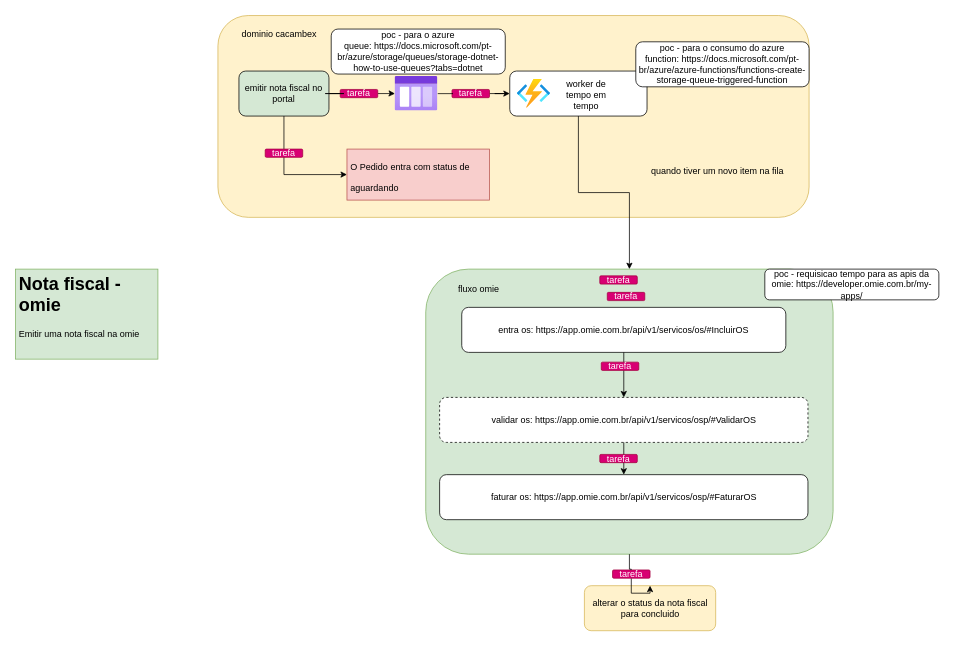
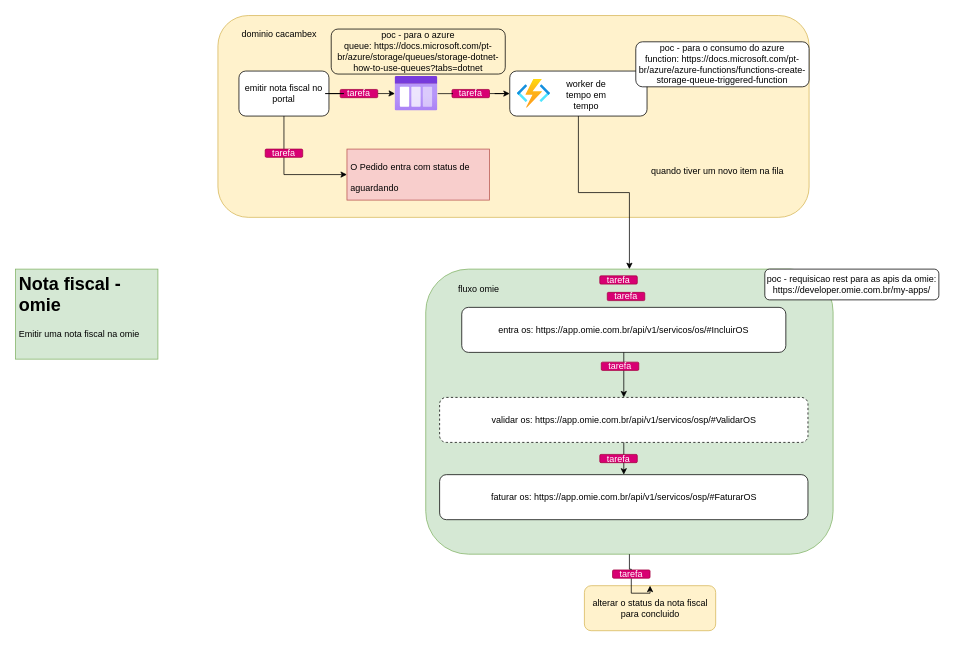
  <mxCell id="0" />
  <mxCell id="1" parent="0" />
  <mxCell id="2" value="&lt;h1&gt;Nota fiscal - omie&lt;/h1&gt;&lt;p&gt;Emitir uma nota fiscal na omie&lt;/p&gt;" style="text;html=1;strokeColor=#82b366;fillColor=#d5e8d4;spacing=5;spacingTop=-20;whiteSpace=wrap;overflow=hidden;rounded=0;" vertex="1" parent="1"><mxGeometry x="20" y="358" width="190" height="120" as="geometry" /></mxCell>
  <mxCell id="3" value="" style="rounded=1;whiteSpace=wrap;html=1;fillColor=#fff2cc;strokeColor=#d6b656;" vertex="1" parent="1"><mxGeometry x="290" y="20" width="788" height="269" as="geometry" /></mxCell>
  <mxCell id="4" value="dominio cacambex" style="text;html=1;strokeColor=none;fillColor=none;align=center;verticalAlign=middle;whiteSpace=wrap;rounded=0;" vertex="1" parent="1"><mxGeometry x="282" y="30.15" width="180" height="30" as="geometry" /></mxCell>
  <mxCell id="5" style="edgeStyle=orthogonalEdgeStyle;rounded=0;orthogonalLoop=1;jettySize=auto;html=1;exitX=0.5;exitY=1;exitDx=0;exitDy=0;entryX=0;entryY=0.5;entryDx=0;entryDy=0;" edge="1" parent="1" source="7" target="8"><mxGeometry relative="1" as="geometry" /></mxCell>
  <mxCell id="6" style="edgeStyle=orthogonalEdgeStyle;rounded=0;orthogonalLoop=1;jettySize=auto;html=1;startArrow=none;" edge="1" parent="1" source="33" target="14"><mxGeometry relative="1" as="geometry" /></mxCell>
- <mxCell id="7" value="emitir nota fiscal no portal" style="rounded=1;whiteSpace=wrap;html=1;fillColor=#d5e8d4;" vertex="1" parent="1"><mxGeometry x="318" y="94" width="120" height="60" as="geometry" /></mxCell>
+ <mxCell id="7" value="emitir nota fiscal no portal" style="rounded=1;whiteSpace=wrap;html=1;" vertex="1" parent="1"><mxGeometry x="318" y="94" width="120" height="60" as="geometry" /></mxCell>
  <mxCell id="8" value="&lt;h1&gt;&lt;span style=&quot;font-size: 12px ; font-weight: normal&quot;&gt;O Pedido entra com status de aguardando&lt;/span&gt;&lt;br&gt;&lt;/h1&gt;" style="text;html=1;strokeColor=#b85450;fillColor=#f8cecc;spacing=5;spacingTop=-20;whiteSpace=wrap;overflow=hidden;rounded=0;" vertex="1" parent="1"><mxGeometry x="462" y="198" width="190" height="68" as="geometry" /></mxCell>
  <mxCell id="9" value="" style="group" vertex="1" connectable="0" parent="1"><mxGeometry x="679" y="94" width="183" height="60" as="geometry" /></mxCell>
  <mxCell id="10" value="" style="rounded=1;whiteSpace=wrap;html=1;" vertex="1" parent="9"><mxGeometry width="183" height="60" as="geometry" /></mxCell>
  <mxCell id="11" value="" style="aspect=fixed;html=1;points=[];align=center;image;fontSize=12;image=img/lib/azure2/iot/Function_Apps.svg;" vertex="1" parent="9"><mxGeometry x="10" y="10.5" width="44.2" height="39" as="geometry" /></mxCell>
  <mxCell id="12" value="worker de tempo em tempo" style="text;html=1;strokeColor=none;fillColor=none;align=center;verticalAlign=middle;whiteSpace=wrap;rounded=0;" vertex="1" parent="9"><mxGeometry x="72" y="17" width="60" height="30" as="geometry" /></mxCell>
  <mxCell id="13" style="edgeStyle=orthogonalEdgeStyle;rounded=0;orthogonalLoop=1;jettySize=auto;html=1;entryX=0;entryY=0.5;entryDx=0;entryDy=0;startArrow=none;" edge="1" parent="1" source="36" target="10"><mxGeometry relative="1" as="geometry" /></mxCell>
  <mxCell id="14" value="" style="aspect=fixed;html=1;points=[];align=center;image;fontSize=12;image=img/lib/azure2/general/Storage_Queue.svg;" vertex="1" parent="1"><mxGeometry x="526" y="100.85" width="57" height="46.31" as="geometry" /></mxCell>
  <mxCell id="15" value="" style="group" vertex="1" connectable="0" parent="1"><mxGeometry x="567" y="358" width="684" height="380" as="geometry" /></mxCell>
  <mxCell id="16" value="" style="rounded=1;whiteSpace=wrap;html=1;fillColor=#d5e8d4;strokeColor=#82b366;" vertex="1" parent="15"><mxGeometry width="543" height="380" as="geometry" /></mxCell>
  <mxCell id="17" value="entra os:&amp;nbsp;https://app.omie.com.br/api/v1/servicos/os/#IncluirOS" style="rounded=1;whiteSpace=wrap;html=1;" vertex="1" parent="15"><mxGeometry x="48" y="51" width="432" height="60" as="geometry" /></mxCell>
  <mxCell id="18" value="validar os:&amp;nbsp;https://app.omie.com.br/api/v1/servicos/osp/#ValidarOS" style="rounded=1;whiteSpace=wrap;html=1;dashed=1;" vertex="1" parent="15"><mxGeometry x="18.5" y="171" width="491" height="60" as="geometry" /></mxCell>
  <mxCell id="19" style="edgeStyle=orthogonalEdgeStyle;rounded=0;orthogonalLoop=1;jettySize=auto;html=1;" edge="1" parent="15" source="17" target="18"><mxGeometry relative="1" as="geometry" /></mxCell>
  <mxCell id="20" value="faturar os:&amp;nbsp;https://app.omie.com.br/api/v1/servicos/osp/#FaturarOS" style="rounded=1;whiteSpace=wrap;html=1;" vertex="1" parent="15"><mxGeometry x="18.5" y="274" width="491" height="60" as="geometry" /></mxCell>
  <mxCell id="21" style="edgeStyle=orthogonalEdgeStyle;rounded=0;orthogonalLoop=1;jettySize=auto;html=1;entryX=0.5;entryY=0;entryDx=0;entryDy=0;" edge="1" parent="15" source="18" target="20"><mxGeometry relative="1" as="geometry" /></mxCell>
  <mxCell id="22" value="fluxo omie" style="text;html=1;strokeColor=none;fillColor=none;align=center;verticalAlign=middle;whiteSpace=wrap;rounded=0;" vertex="1" parent="15"><mxGeometry x="41" y="12" width="60" height="30" as="geometry" /></mxCell>
- <mxCell id="23" value="poc - requisicao tempo para as apis da omie: https://developer.omie.com.br/my-apps/" style="rounded=1;whiteSpace=wrap;html=1;" vertex="1" parent="15"><mxGeometry x="452" width="232" height="41" as="geometry" /></mxCell>
+ <mxCell id="23" value="poc - requisicao rest para as apis da omie: https://developer.omie.com.br/my-apps/" style="rounded=1;whiteSpace=wrap;html=1;" vertex="1" parent="15"><mxGeometry x="452" width="232" height="41" as="geometry" /></mxCell>
  <mxCell id="24" value="tarefa" style="rounded=1;whiteSpace=wrap;html=1;fillColor=#d80073;strokeColor=#A50040;fontColor=#ffffff;" vertex="1" parent="15"><mxGeometry x="232" y="9" width="50" height="11" as="geometry" /></mxCell>
  <mxCell id="25" value="tarefa" style="rounded=1;whiteSpace=wrap;html=1;fillColor=#d80073;strokeColor=#A50040;fontColor=#ffffff;" vertex="1" parent="15"><mxGeometry x="234" y="124" width="50" height="11" as="geometry" /></mxCell>
  <mxCell id="26" value="tarefa" style="rounded=1;whiteSpace=wrap;html=1;fillColor=#d80073;strokeColor=#A50040;fontColor=#ffffff;" vertex="1" parent="15"><mxGeometry x="232" y="247" width="50" height="11" as="geometry" /></mxCell>
  <mxCell id="27" value="quando tiver um novo item na fila" style="text;html=1;strokeColor=none;fillColor=none;align=center;verticalAlign=middle;whiteSpace=wrap;rounded=0;" vertex="1" parent="1"><mxGeometry x="847" y="213" width="218" height="30" as="geometry" /></mxCell>
  <mxCell id="28" style="edgeStyle=orthogonalEdgeStyle;rounded=0;orthogonalLoop=1;jettySize=auto;html=1;entryX=0.5;entryY=0;entryDx=0;entryDy=0;" edge="1" parent="1" source="10" target="16"><mxGeometry relative="1" as="geometry" /></mxCell>
  <mxCell id="29" value="alterar o status da nota fiscal para concluido" style="rounded=1;whiteSpace=wrap;html=1;fillColor=#fff2cc;strokeColor=#d6b656;" vertex="1" parent="1"><mxGeometry x="778.5" y="780" width="175" height="60" as="geometry" /></mxCell>
  <mxCell id="30" style="edgeStyle=orthogonalEdgeStyle;rounded=0;orthogonalLoop=1;jettySize=auto;html=1;entryX=0.5;entryY=0;entryDx=0;entryDy=0;startArrow=none;" edge="1" parent="1" source="39" target="29"><mxGeometry relative="1" as="geometry" /></mxCell>
- <mxCell id="31" value="poc - para o azure queue:&amp;nbsp;https://docs.microsoft.com/pt-br/azure/storage/queues/storage-dotnet-how-to-use-queues?tabs=dotnet" style="rounded=1;whiteSpace=wrap;html=1;" vertex="1" parent="1"><mxGeometry x="441" y="38" width="232" height="60" as="geometry" /></mxCell>
+ <mxCell id="31" value="poc - para o azure queue:&amp;nbsp;https://docs.microsoft.com/pt-br/azure/storage/queues/storage-dotnet-how-to-use-queues?tabs=dotnet" style="rounded=1;whiteSpace=wrap;html=1;fillColor=#fff2cc;" vertex="1" parent="1"><mxGeometry x="441" y="38" width="232" height="60" as="geometry" /></mxCell>
  <mxCell id="32" value="poc - para o consumo do azure function:&amp;nbsp;https://docs.microsoft.com/pt-br/azure/azure-functions/functions-create-storage-queue-triggered-function" style="rounded=1;whiteSpace=wrap;html=1;" vertex="1" parent="1"><mxGeometry x="847" y="55" width="231" height="60" as="geometry" /></mxCell>
  <mxCell id="33" value="tarefa" style="rounded=1;whiteSpace=wrap;html=1;fillColor=#d80073;strokeColor=#A50040;fontColor=#ffffff;" vertex="1" parent="1"><mxGeometry x="453" y="118.5" width="50" height="11" as="geometry" /></mxCell>
  <mxCell id="34" value="" style="edgeStyle=orthogonalEdgeStyle;rounded=0;orthogonalLoop=1;jettySize=auto;html=1;endArrow=none;" edge="1" parent="1" source="7" target="33"><mxGeometry relative="1" as="geometry"><mxPoint x="438" y="124" as="sourcePoint" /><mxPoint x="526" y="124.1" as="targetPoint" /></mxGeometry></mxCell>
  <mxCell id="35" value="tarefa" style="rounded=1;whiteSpace=wrap;html=1;fillColor=#d80073;strokeColor=#A50040;fontColor=#ffffff;" vertex="1" parent="1"><mxGeometry x="353" y="198" width="50" height="11" as="geometry" /></mxCell>
  <mxCell id="36" value="tarefa" style="rounded=1;whiteSpace=wrap;html=1;fillColor=#d80073;strokeColor=#A50040;fontColor=#ffffff;" vertex="1" parent="1"><mxGeometry x="602" y="118.5" width="50" height="11" as="geometry" /></mxCell>
  <mxCell id="37" value="" style="edgeStyle=orthogonalEdgeStyle;rounded=0;orthogonalLoop=1;jettySize=auto;html=1;entryX=0;entryY=0.5;entryDx=0;entryDy=0;endArrow=none;" edge="1" parent="1" source="14" target="36"><mxGeometry relative="1" as="geometry"><mxPoint x="583" y="124.1" as="sourcePoint" /><mxPoint x="679" y="124" as="targetPoint" /></mxGeometry></mxCell>
  <mxCell id="38" value="tarefa" style="rounded=1;whiteSpace=wrap;html=1;fillColor=#d80073;strokeColor=#A50040;fontColor=#ffffff;" vertex="1" parent="1"><mxGeometry x="809" y="389" width="50" height="11" as="geometry" /></mxCell>
  <mxCell id="39" value="tarefa" style="rounded=1;whiteSpace=wrap;html=1;fillColor=#d80073;strokeColor=#A50040;fontColor=#ffffff;" vertex="1" parent="1"><mxGeometry x="816" y="759" width="50" height="11" as="geometry" /></mxCell>
  <mxCell id="40" value="" style="edgeStyle=orthogonalEdgeStyle;rounded=0;orthogonalLoop=1;jettySize=auto;html=1;entryX=0.5;entryY=0;entryDx=0;entryDy=0;endArrow=none;" edge="1" parent="1" source="16" target="39"><mxGeometry relative="1" as="geometry"><mxPoint x="838.5" y="738" as="sourcePoint" /><mxPoint x="838.5" y="780" as="targetPoint" /></mxGeometry></mxCell>
